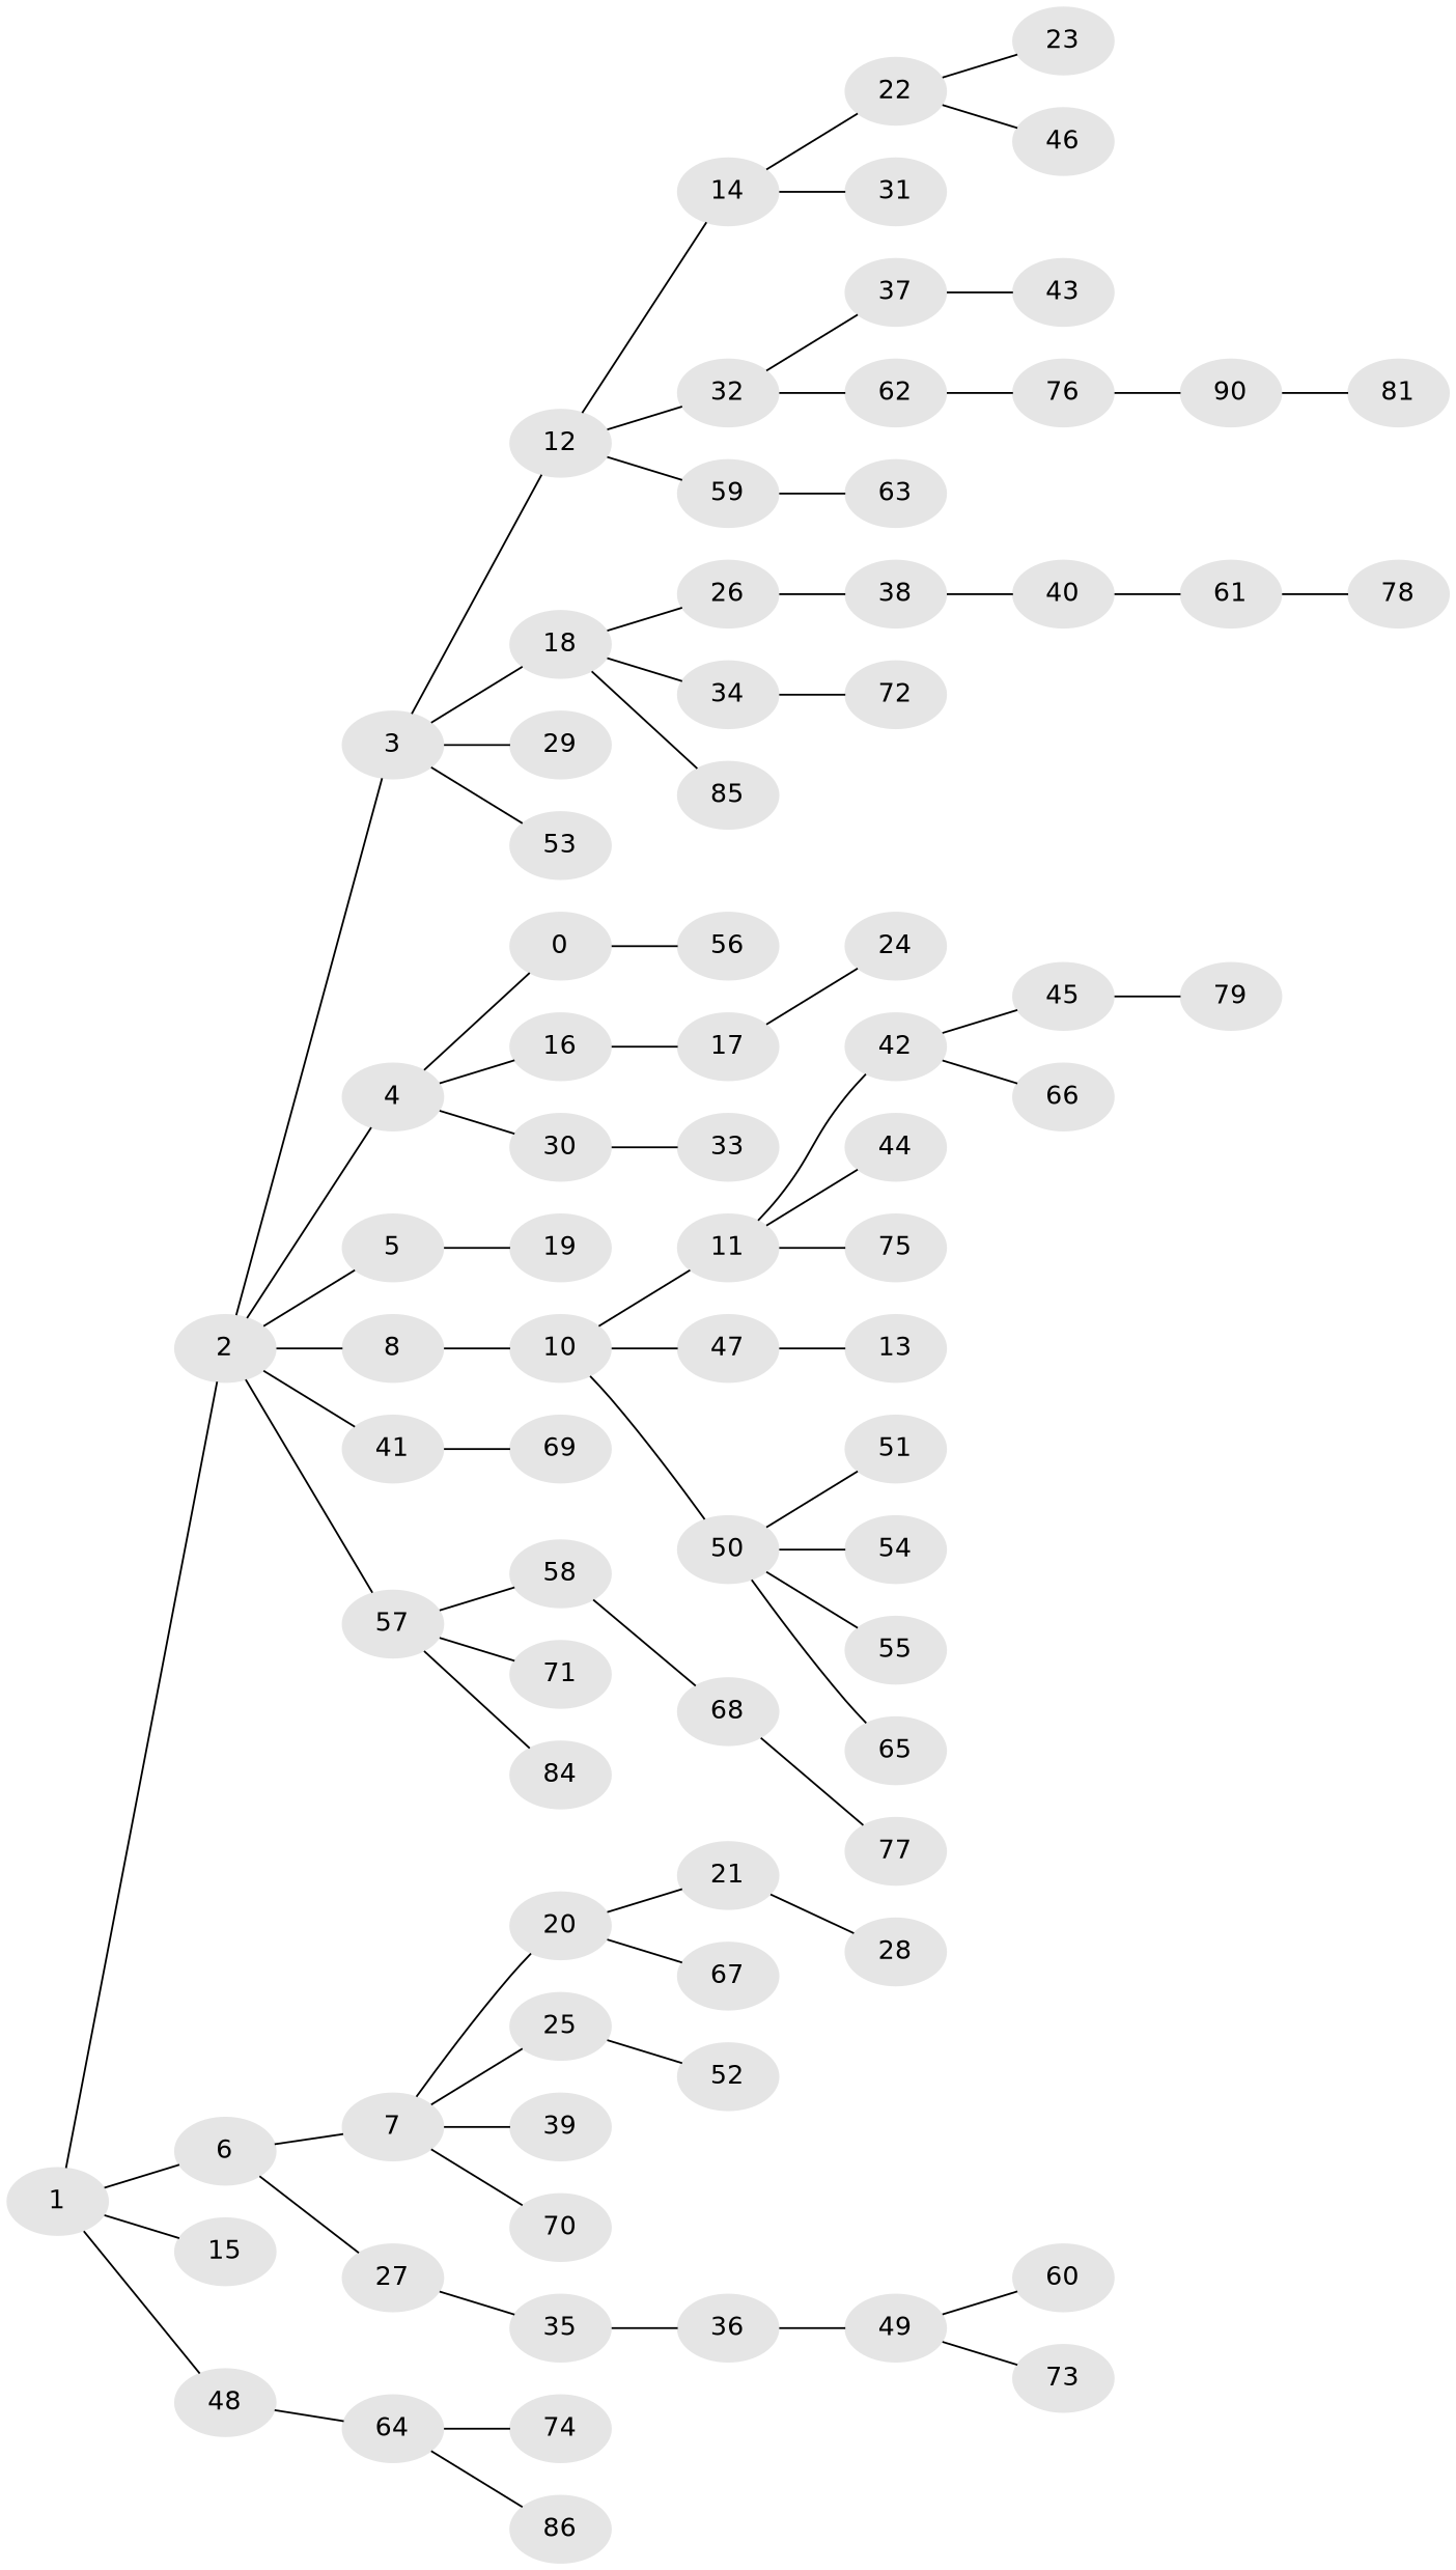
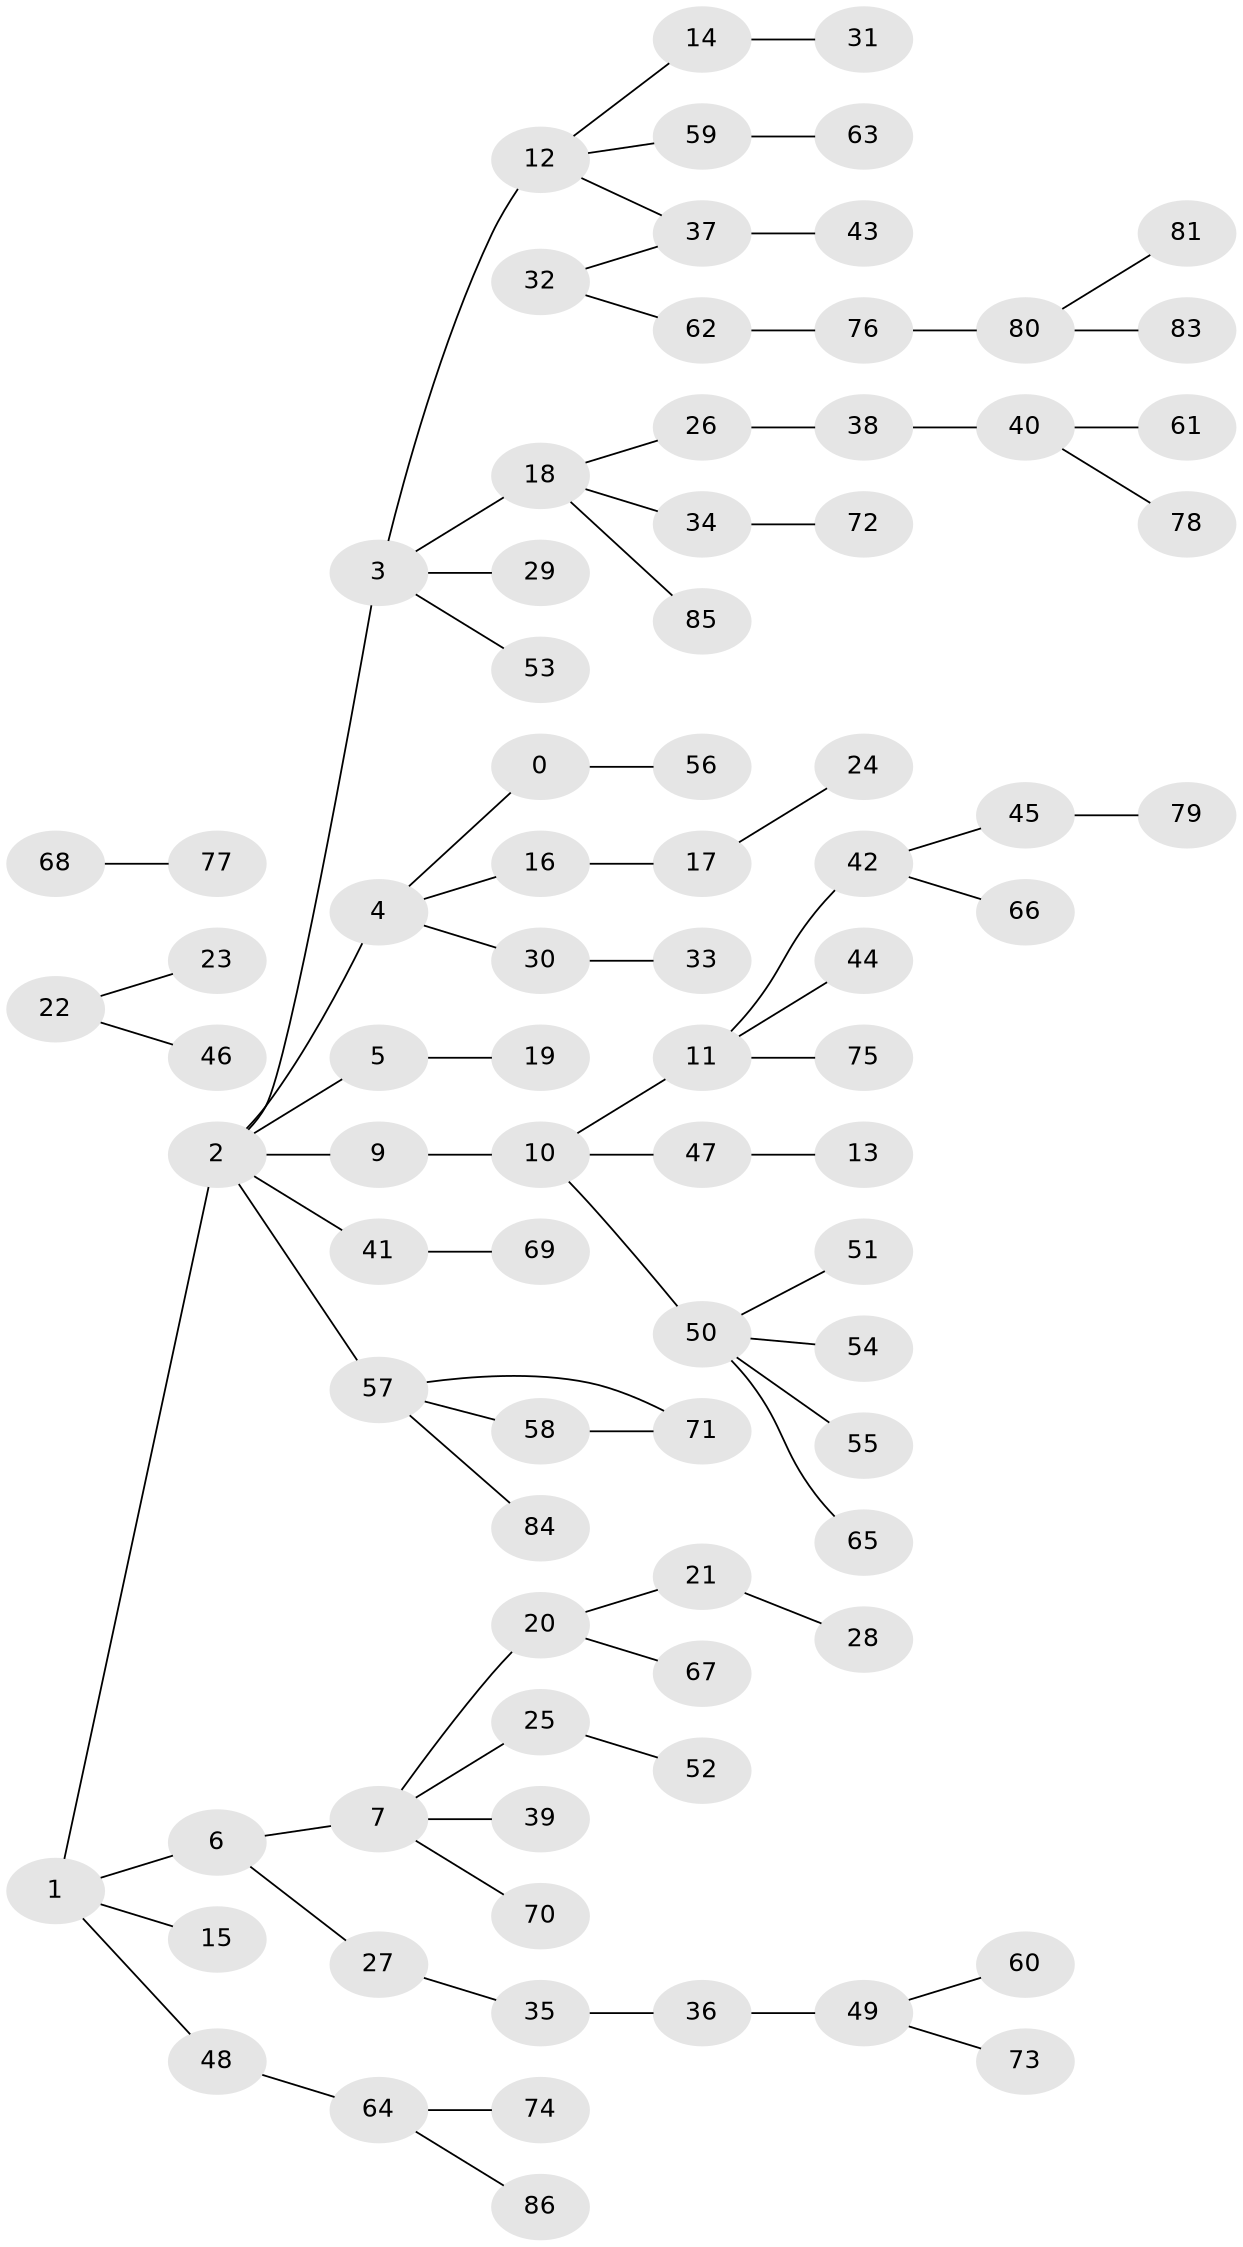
  graph {
    fontname="DejaVu Sans"
    rankdir=LR
    node [color=gray90 fontname="DejaVu Sans" style=filled]
    edge [fontname="DejaVu Sans" weight=1.0]
    1
    2
    6
    15
    48
    3
    4
    5
-   9 [label=8]
+   9
    41
    57
    7
    27
    64
    12
    18
    29
    53
    n19 [label=0]
    16
    30
    19
    10
    69
    58
    71
    84
    14
    32
    59
    26
    34
    85
    56
    17
    33
    20
    25
    39
    70
    35
    21
    67
    52
    11
    47
    50
    42
    44
    75
    13
    51
    54
    55
    65
    45
    66
    22
    31
    37
    62
    63
    23
    46
    24
    38
    72
    28
    40
    36
    43
    76
    49
    60
    73
    61
    78
    79
    74
    n80 [label=86]
    68
    77
-   80 [label=90]
+   80
    81
+   83
    1 -- 2
    1 -- 6
    1 -- 15
    1 -- 48
    2 -- 3
    2 -- 4
    2 -- 5
    2 -- 9
    2 -- 41
    2 -- 57
    6 -- 7
    6 -- 27
    48 -- 64
    3 -- 12
    3 -- 18
    3 -- 29
    3 -- 53
    4 -- n19
    4 -- 16
    4 -- 30
    5 -- 19
    9 -- 10
    41 -- 69
    57 -- 58
    57 -- 71
    57 -- 84
    7 -- 20
    7 -- 25
    7 -- 39
    7 -- 70
    27 -- 35
    64 -- 74
    64 -- n80
    12 -- 14
-   12 -- 32
+   12 -- 37
    12 -- 59
    18 -- 26
    18 -- 34
    18 -- 85
    n19 -- 56
    16 -- 17
    30 -- 33
    10 -- 11
    10 -- 47
    10 -- 50
-   58 -- 68
-   14 -- 22
+   58 -- 71
    14 -- 31
    32 -- 37
    32 -- 62
    59 -- 63
    26 -- 38
    34 -- 72
    17 -- 24
    20 -- 21
    20 -- 67
    25 -- 52
    35 -- 36
    21 -- 28
    11 -- 42
    11 -- 44
    11 -- 75
    47 -- 13
    50 -- 51
    50 -- 54
    50 -- 55
    50 -- 65
    42 -- 45
    42 -- 66
    45 -- 79
    22 -- 23
    22 -- 46
    37 -- 43
    62 -- 76
    38 -- 40
    40 -- 61
-   61 -- 78
+   40 -- 78
    36 -- 49
    76 -- 80
    49 -- 60
    49 -- 73
    68 -- 77
    80 -- 81
+   80 -- 83
  }
